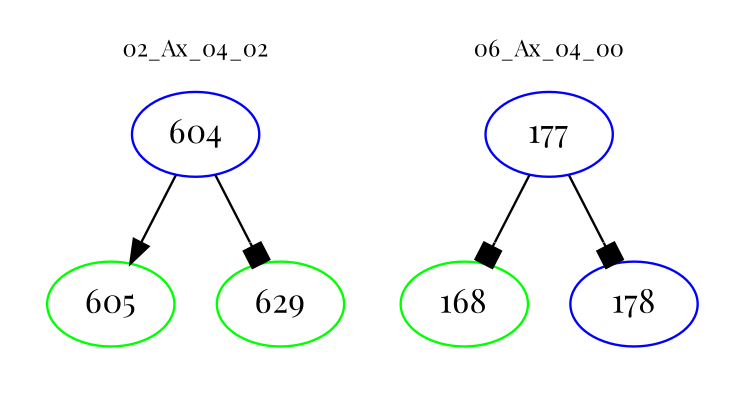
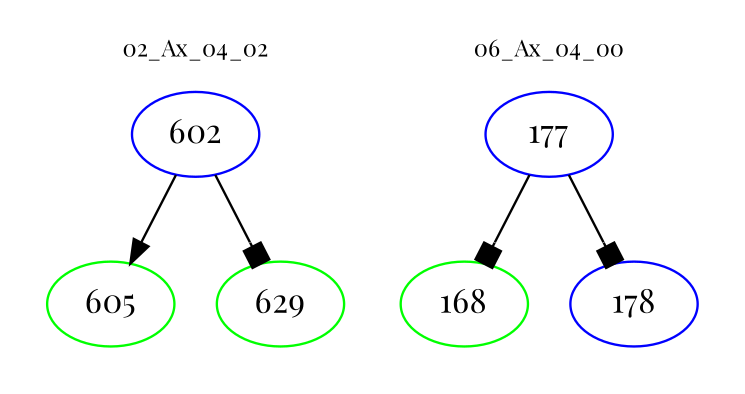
  digraph {
    fontname="Playfair Display"
    node [color=blue fontname="Playfair Display"]
    edge [arrowhead=box color=black fontname="Playfair Display"]
-   n1 [label=604]
+   n1 [label=602]
    n2 [color=green label=605]
    n3 [color=green label=629]
    n4 [label=177]
    n5 [color=green label=168]
    n6 [label=178]
    subgraph cluster_1 {
      color=white
      fontsize=10
      label="02_Ax_04_02"
      n1
      n2
      n3
    }
    subgraph cluster_2 {
      color=white
      fontsize=10
      label="06_Ax_04_00"
      n4
      n5
      n6
    }
    n1 -> n2 [arrowhead=normal]
    n1 -> n3
    n4 -> n5
    n4 -> n6
  }
